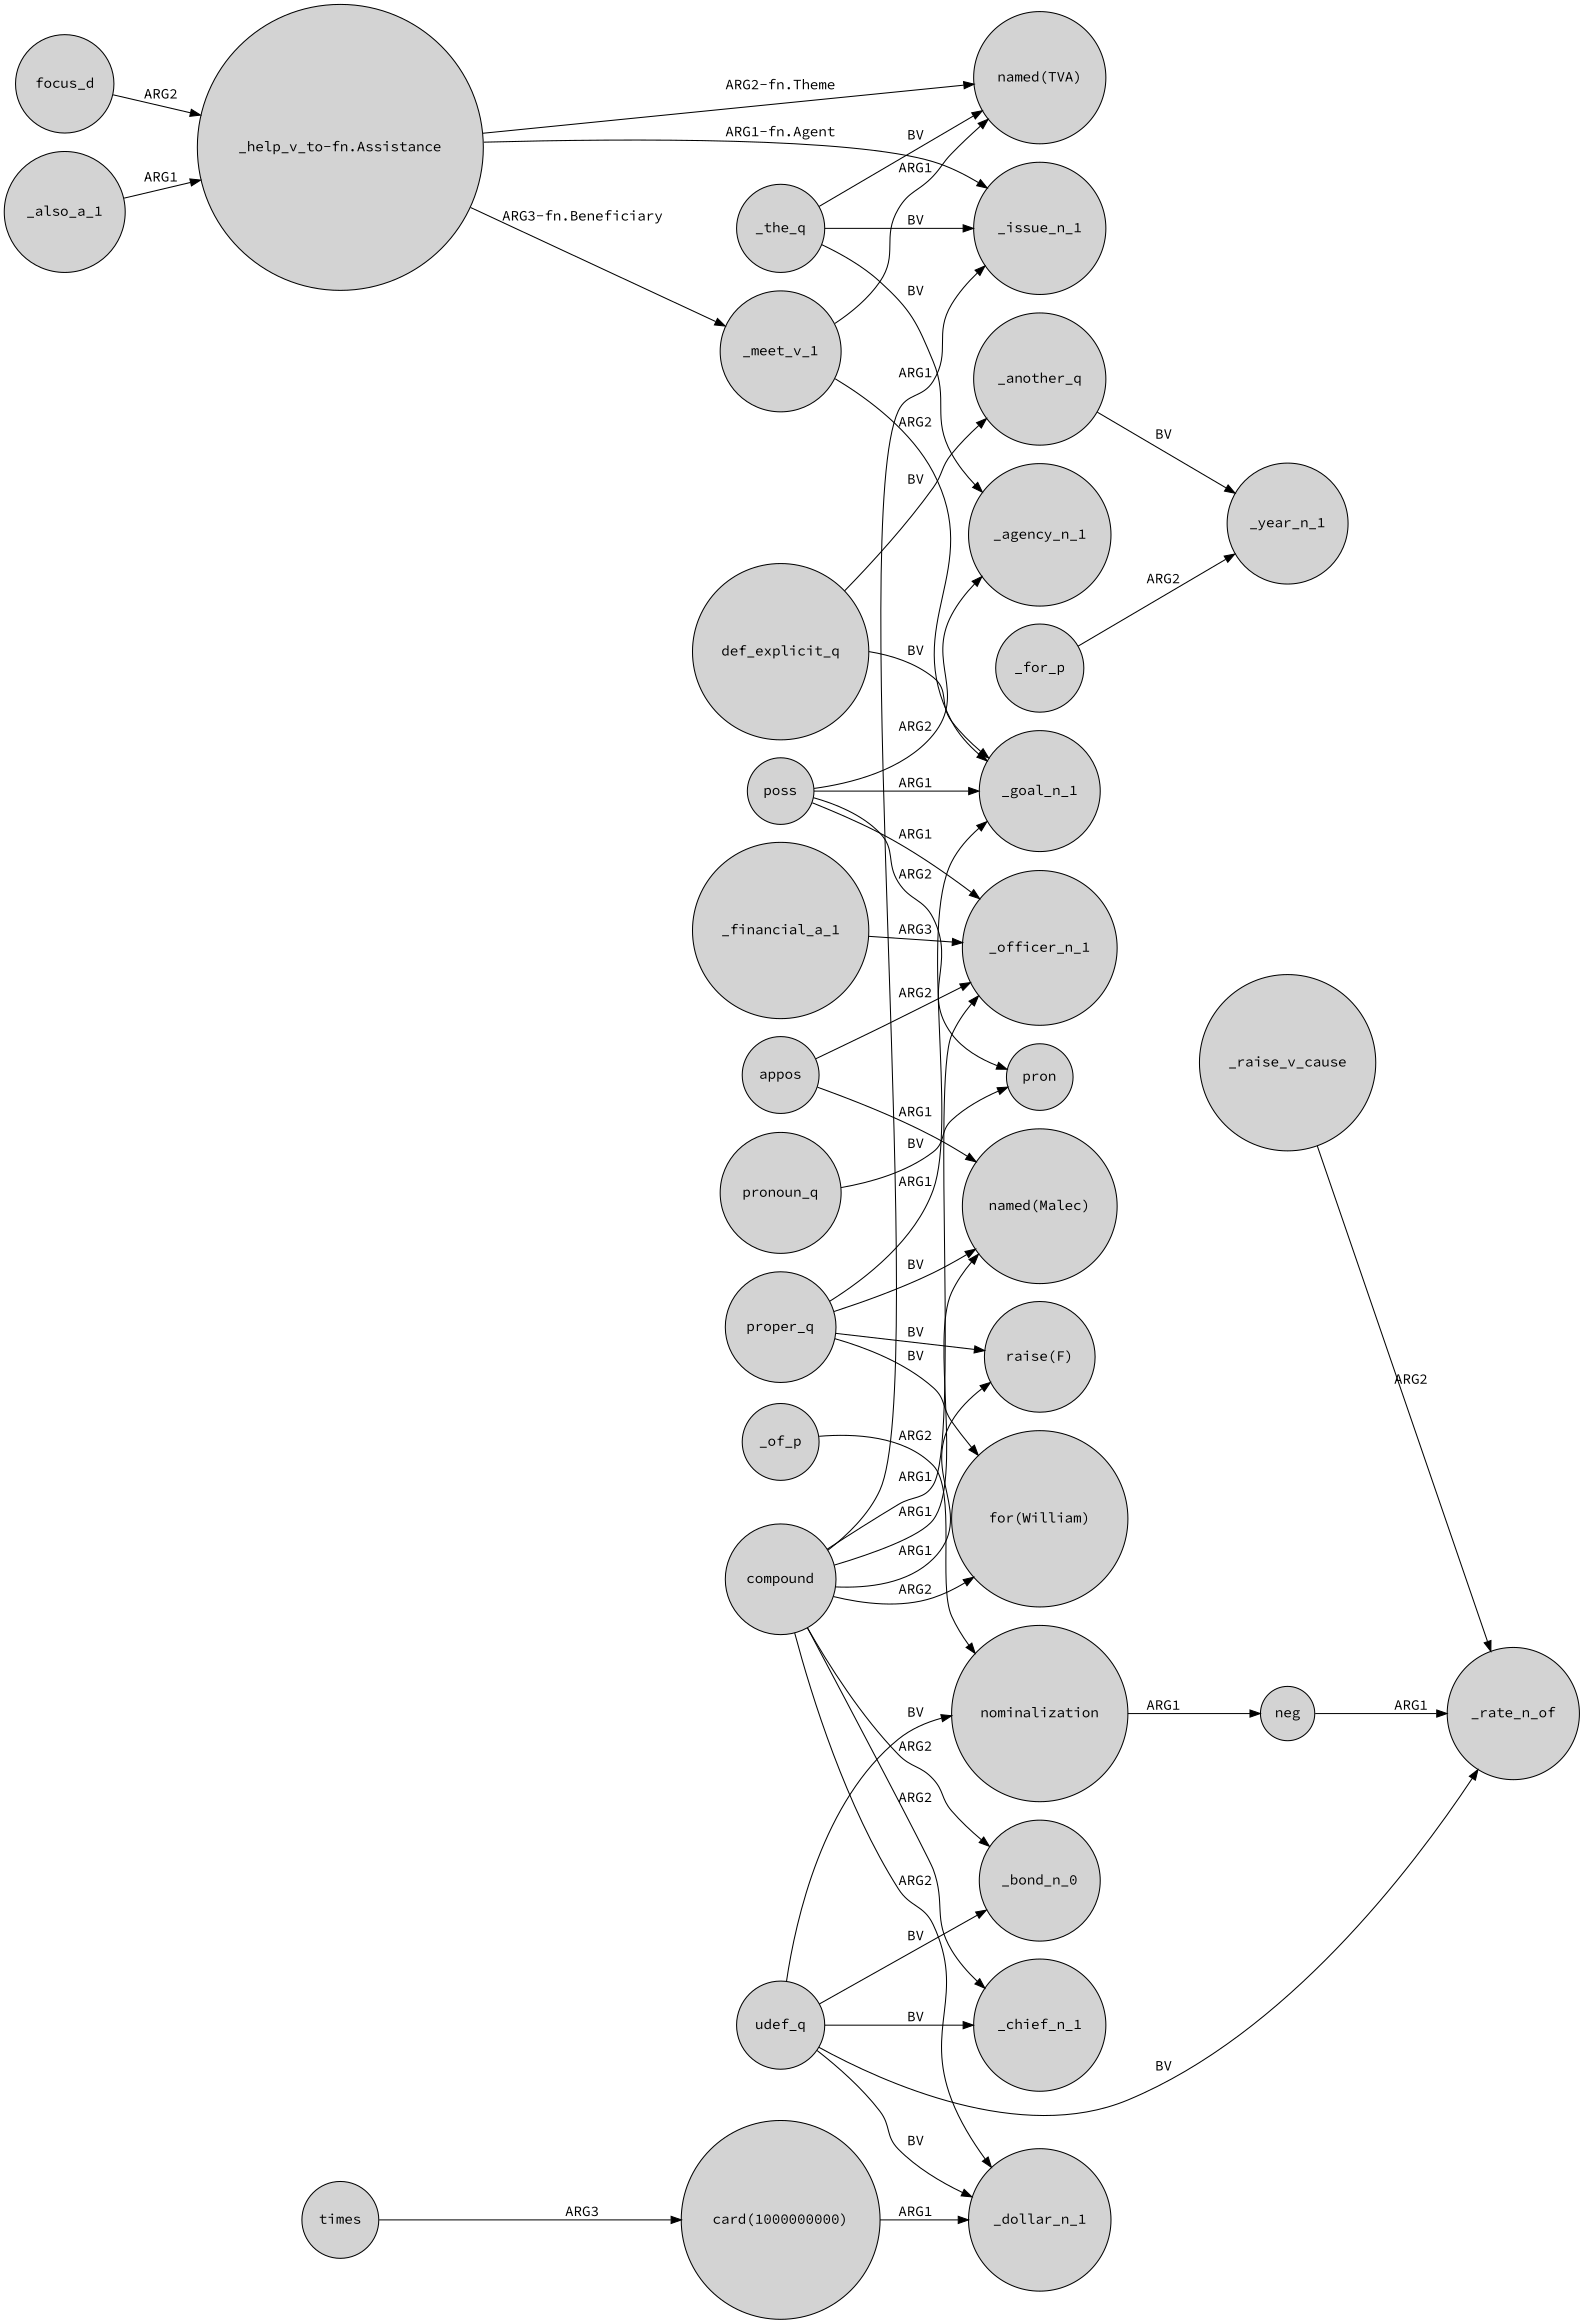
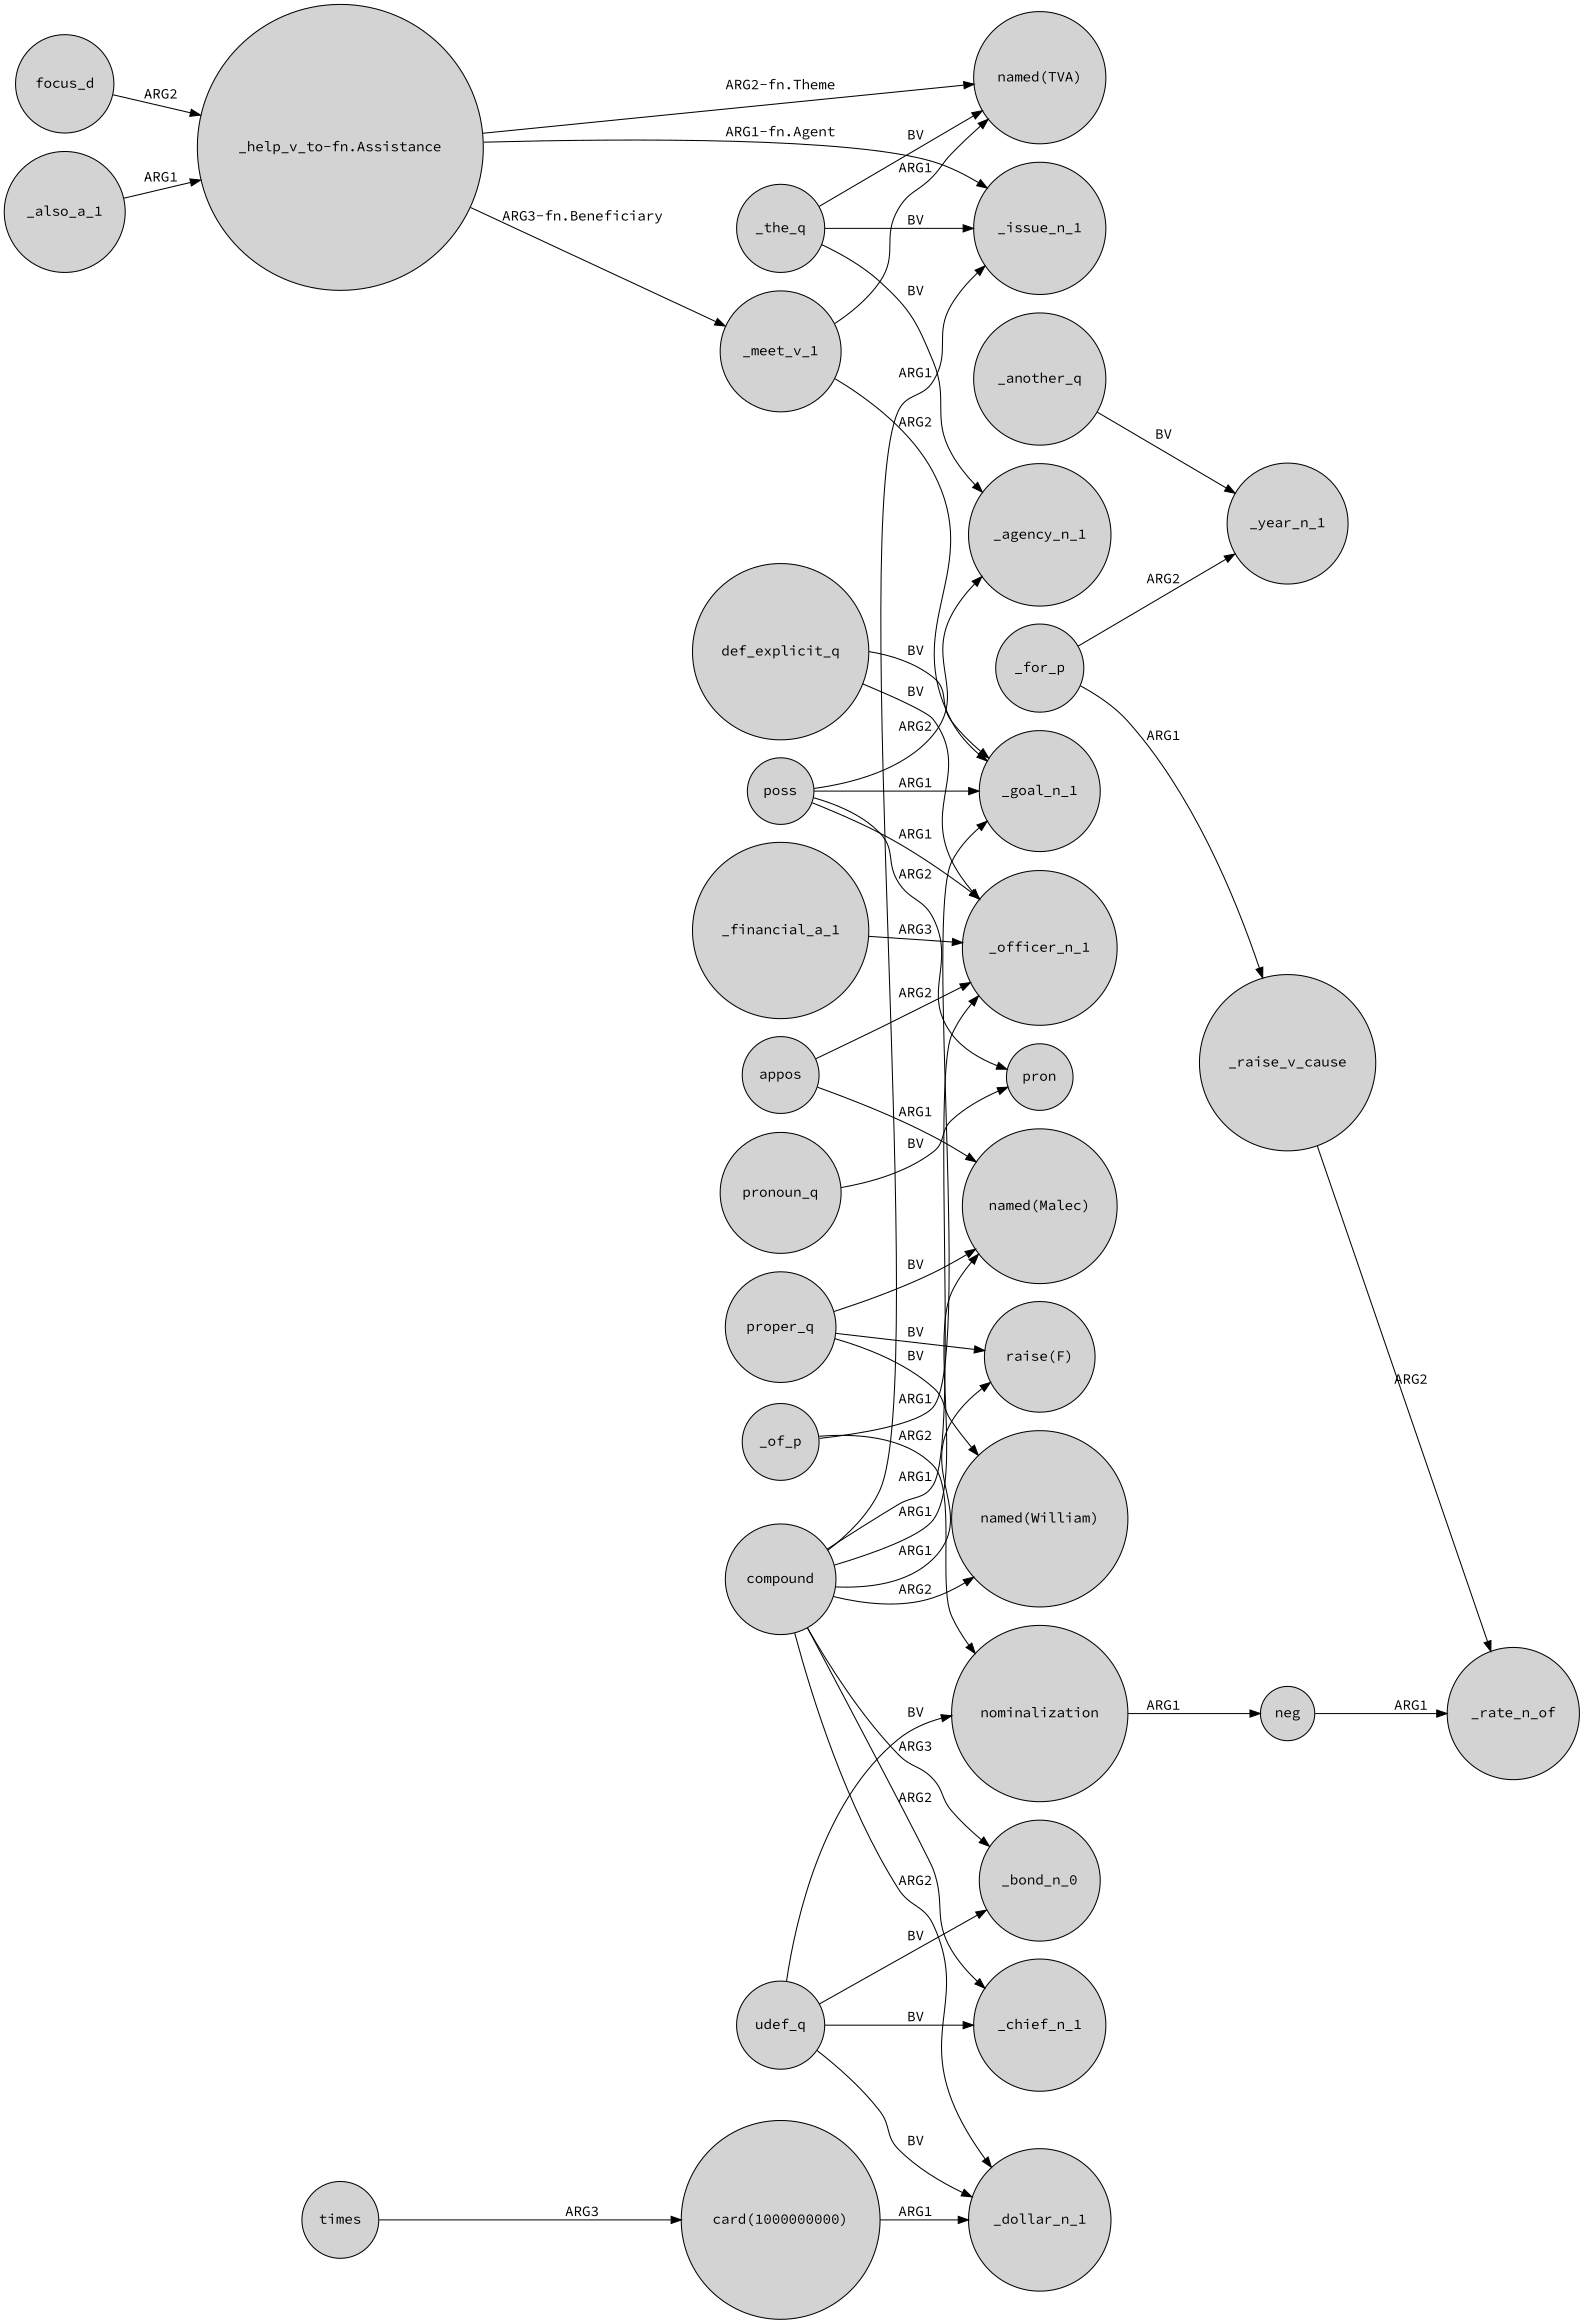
  digraph {
    fontname="Source Code Pro"
    rankdir=LR
    node [fontname="Source Code Pro" shape=circle style=filled]
    edge [fontname="Source Code Pro"]
    focus_d
    "_help_v_to-fn.Assistance"
    _meet_v_1
    _issue_n_1
    "named(TVA)"
    _goal_n_1
    _the_q
    _agency_n_1
    poss
    pron
    _officer_n_1
    _for_p
    _year_n_1
    _raise_v_cause
    _rate_n_of
    _also_a_1
    def_explicit_q
    proper_q
    "named(Malec)"
    n20 [label="raise(F)"]
-   "named(William)" [label="for(William)"]
+   "named(William)"
    _of_p
    nominalization
    neg
    compound
    _chief_n_1
    n27 [label=_bond_n_0]
    _dollar_n_1
    udef_q
    _another_q
    times
    "card(1000000000)"
    pronoun_q
    appos
    _financial_a_1
    focus_d -> "_help_v_to-fn.Assistance" [label=ARG2]
    "_help_v_to-fn.Assistance" -> _meet_v_1 [label="ARG3-fn.Beneficiary"]
    "_help_v_to-fn.Assistance" -> _issue_n_1 [label="ARG1-fn.Agent"]
    "_help_v_to-fn.Assistance" -> "named(TVA)" [label="ARG2-fn.Theme"]
    _meet_v_1 -> "named(TVA)" [label=ARG1]
    _meet_v_1 -> _goal_n_1 [label=ARG2]
    _the_q -> _issue_n_1 [label=BV]
    _the_q -> "named(TVA)" [label=BV]
    _the_q -> _agency_n_1 [label=BV]
    poss -> _goal_n_1 [label=ARG1]
    poss -> _agency_n_1 [label=ARG2]
    poss -> pron [label=ARG2]
    poss -> _officer_n_1 [label=ARG1]
    _for_p -> _year_n_1 [label=ARG2]
+   _for_p -> _raise_v_cause [label=ARG1]
    _raise_v_cause -> _rate_n_of [label=ARG2]
    _also_a_1 -> "_help_v_to-fn.Assistance" [label=ARG1]
    def_explicit_q -> _goal_n_1 [label=BV]
-   def_explicit_q -> _another_q [label=BV]
+   def_explicit_q -> _officer_n_1 [label=BV]
    proper_q -> "named(Malec)" [label=BV]
    proper_q -> n20 [label=BV]
    proper_q -> "named(William)" [label=BV]
-   proper_q -> _goal_n_1 [label=ARG1]
+   _of_p -> _goal_n_1 [label=ARG1]
    _of_p -> nominalization [label=ARG2]
    nominalization -> neg [label=ARG1]
    neg -> _rate_n_of [label=ARG1]
    compound -> _issue_n_1 [label=ARG1]
    compound -> _officer_n_1 [label=ARG1]
    compound -> "named(Malec)" [label=ARG1]
    compound -> n20 [label=ARG1]
    compound -> "named(William)" [label=ARG2]
    compound -> _chief_n_1 [label=ARG2]
-   compound -> n27 [label=ARG2]
+   compound -> n27 [label=ARG3]
    compound -> _dollar_n_1 [label=ARG2]
-   udef_q -> _rate_n_of [label=BV]
    udef_q -> nominalization [label=BV]
    udef_q -> _chief_n_1 [label=BV]
    udef_q -> n27 [label=BV]
    udef_q -> _dollar_n_1 [label=BV]
    _another_q -> _year_n_1 [label=BV]
    times -> "card(1000000000)" [label=ARG3]
    "card(1000000000)" -> _dollar_n_1 [label=ARG1]
    pronoun_q -> pron [label=BV]
    appos -> _officer_n_1 [label=ARG2]
    appos -> "named(Malec)" [label=ARG1]
    _financial_a_1 -> _officer_n_1 [label=ARG3]
  }
